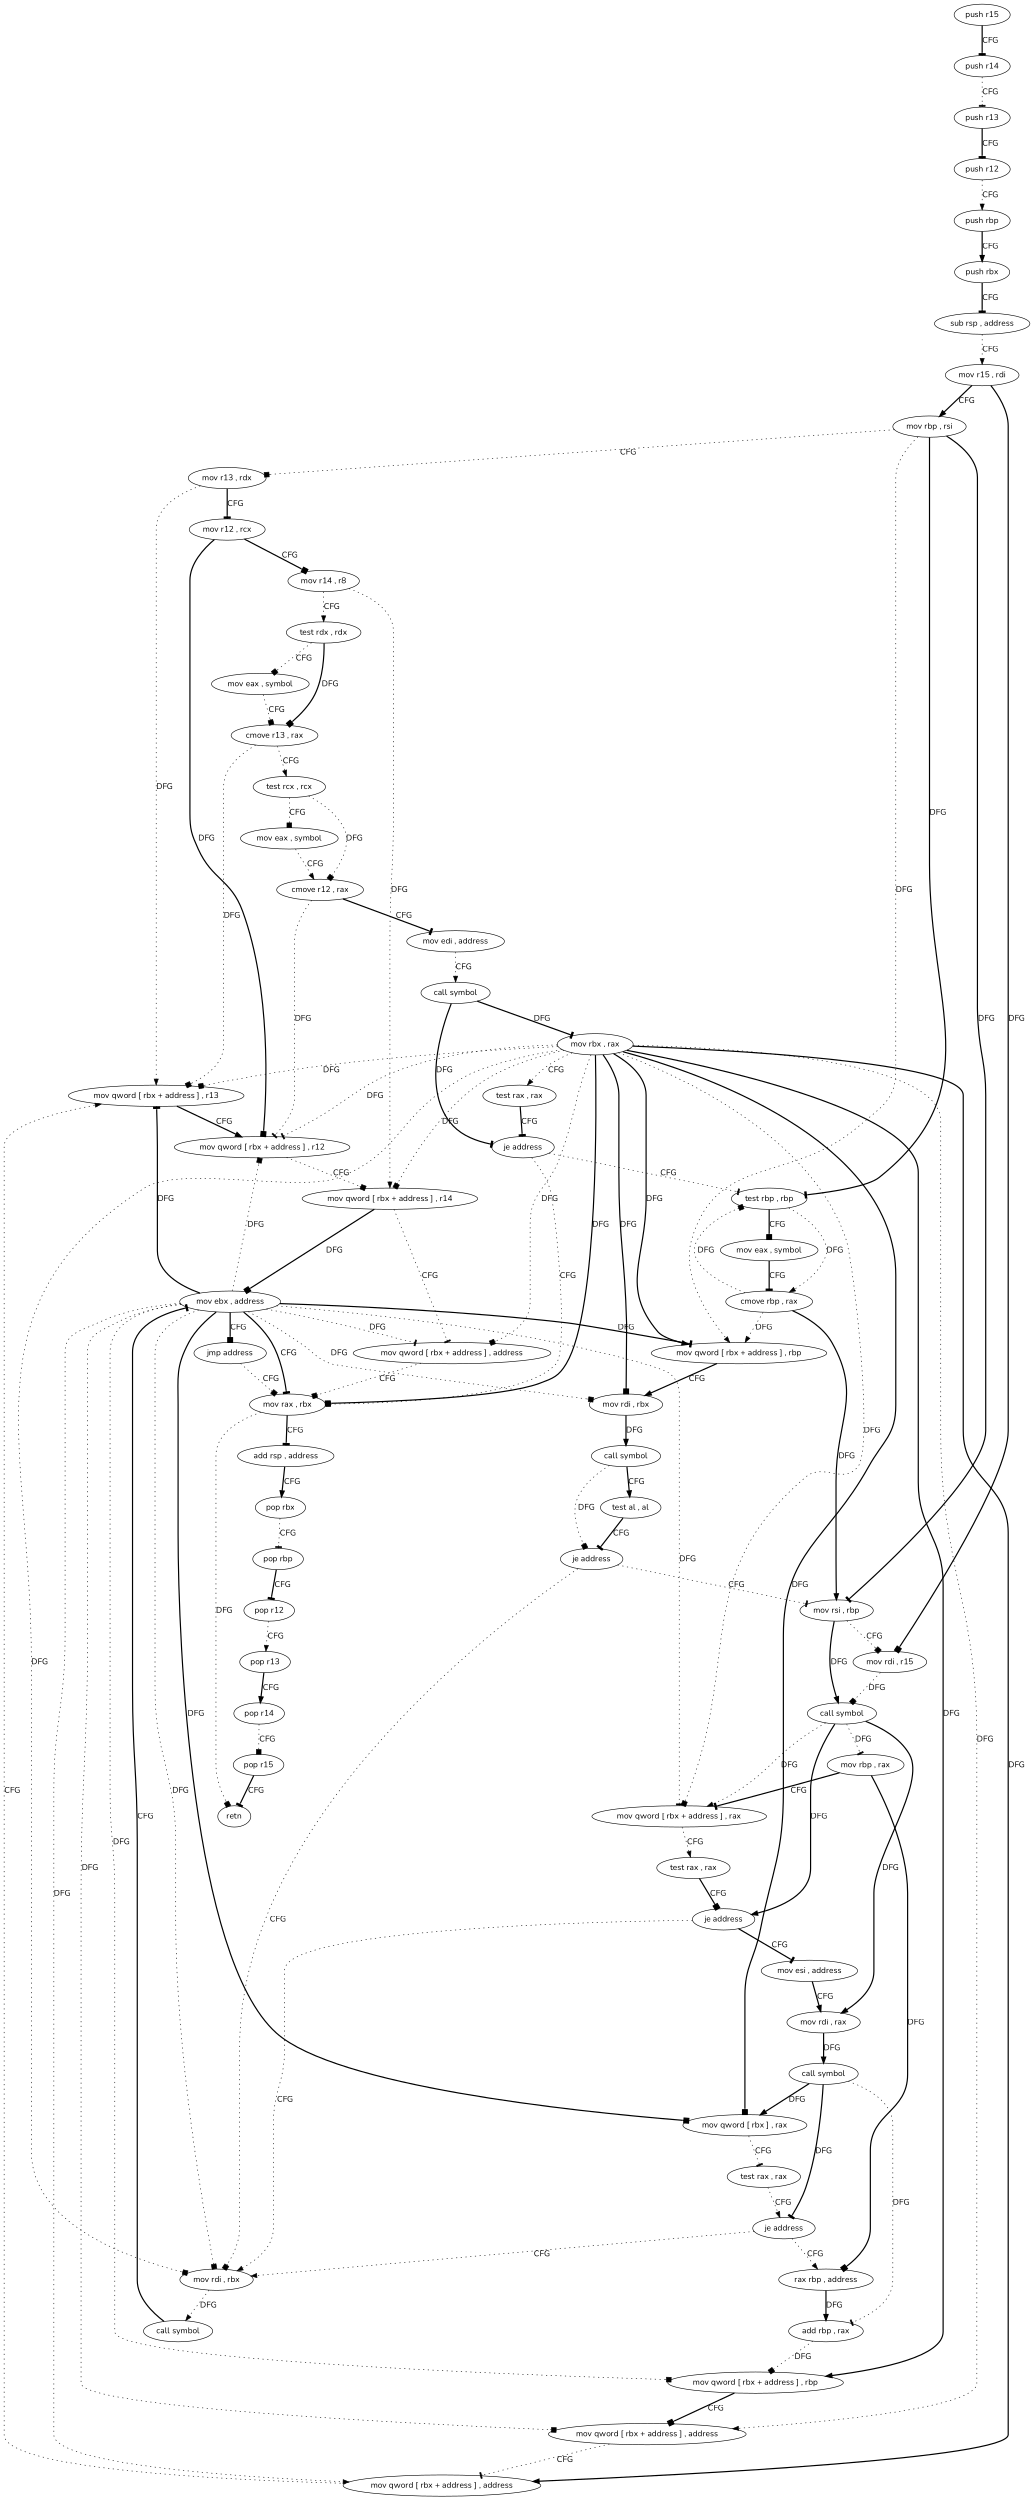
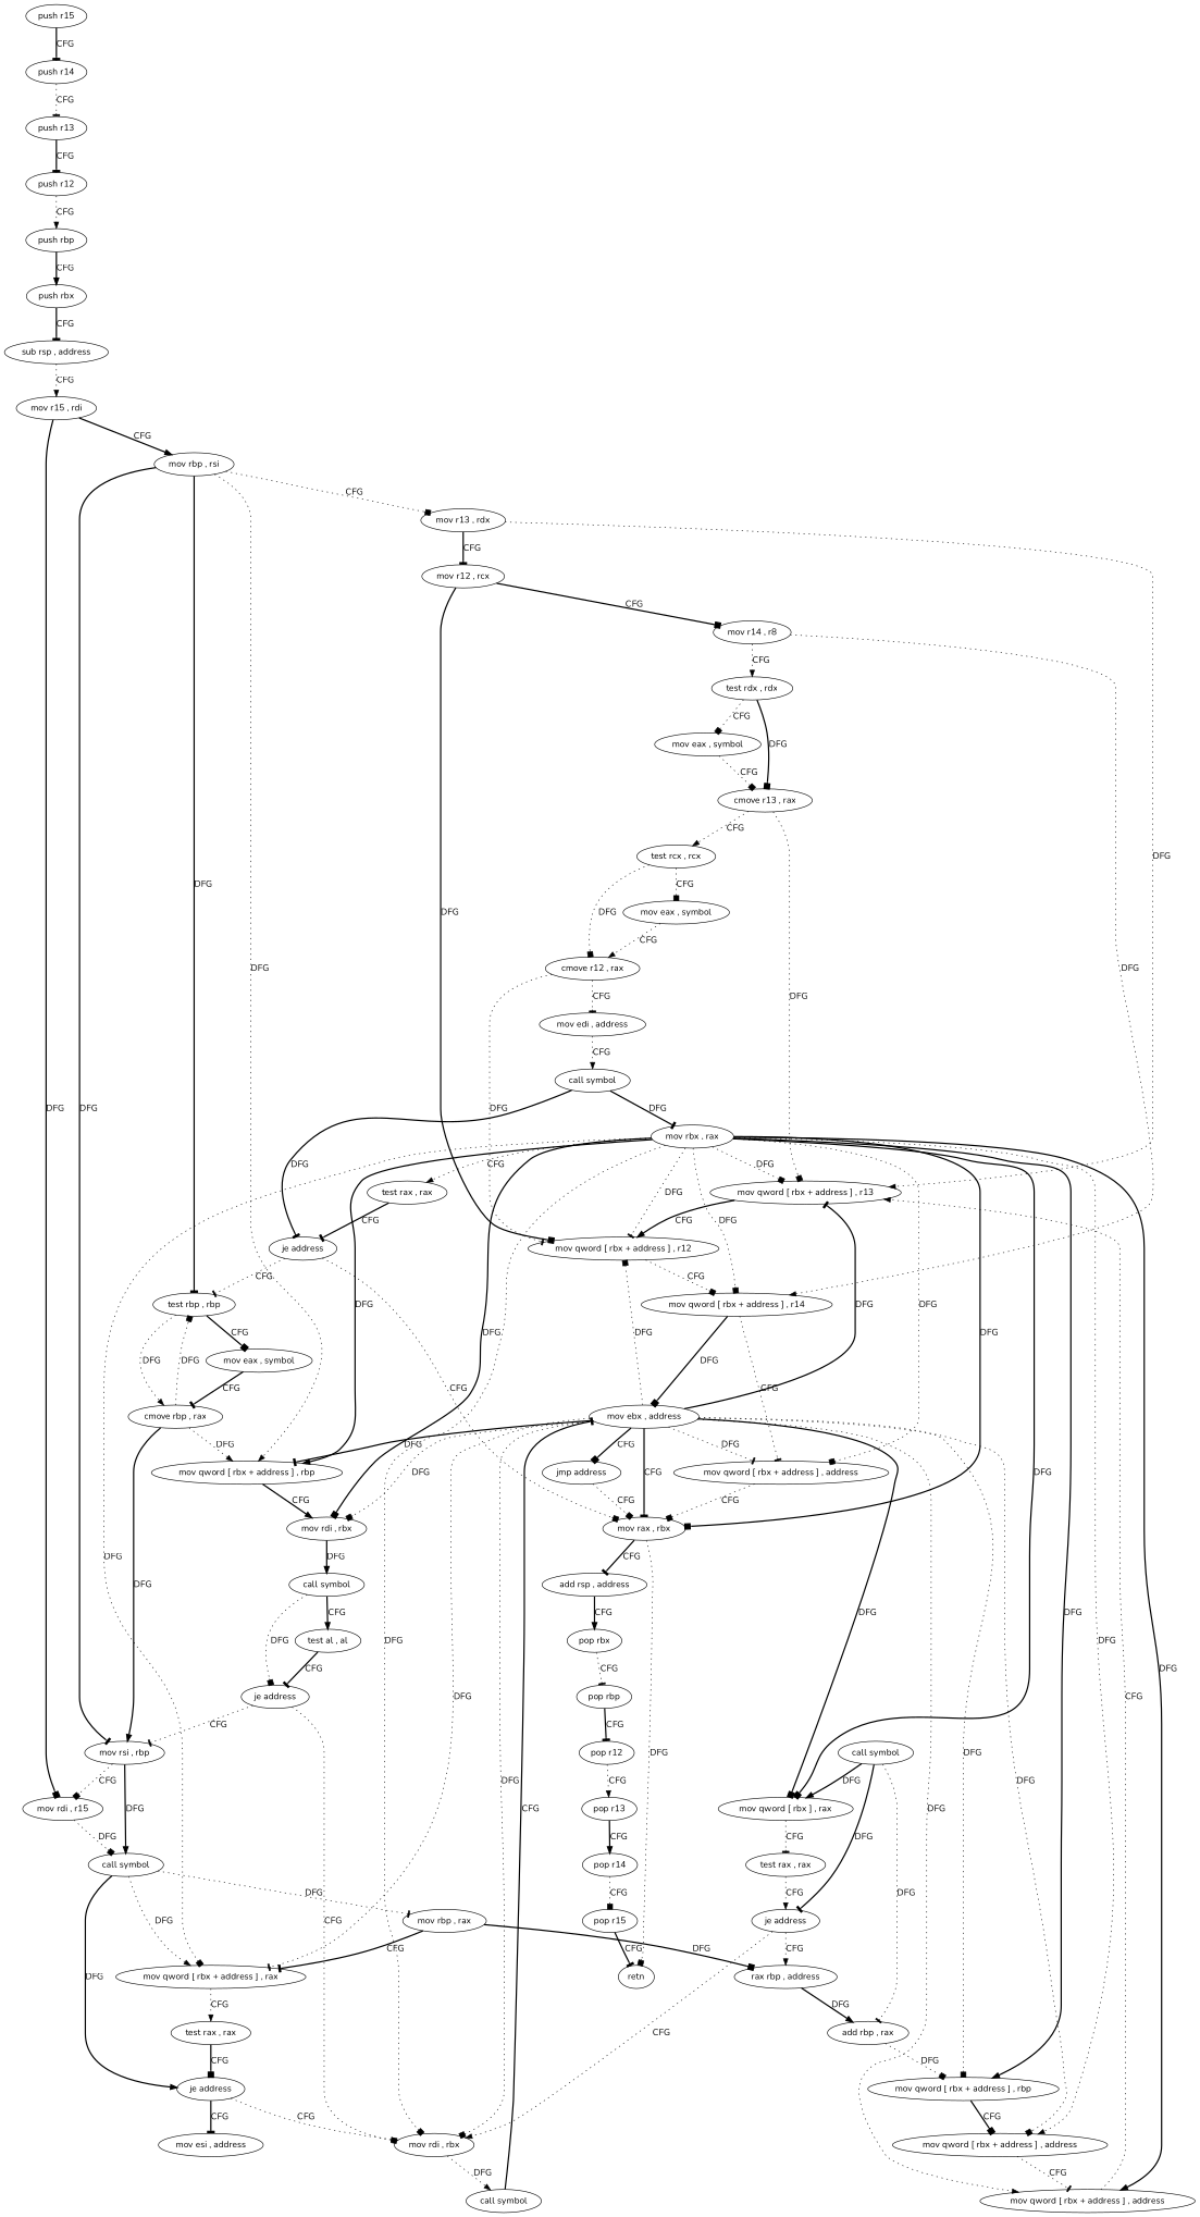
  digraph {
    fontname=Nunito
    node [fontname=Nunito]
    edge [arrowhead=normal fontname=Nunito style=dotted]
    n1 [label="push r15"]
    n2 [label="push r14"]
    n3 [label="push r13"]
    n4 [label="push r12"]
    n5 [label="push rbp"]
    n6 [label="push rbx"]
    n7 [label="sub rsp , address"]
    n8 [label="mov r15 , rdi"]
    n9 [label="mov rbp , rsi"]
    n10 [label="mov rdi , r15"]
    n11 [label="mov r13 , rdx"]
    n12 [label="test rbp , rbp"]
    n13 [label="mov qword [ rbx + address ] , rbp"]
    n14 [label="mov rsi , rbp"]
    n15 [label="call symbol"]
    n16 [label="mov r12 , rcx"]
    n17 [label="mov qword [ rbx + address ] , r13"]
    n18 [label="mov eax , symbol"]
    n19 [label="cmove rbp , rax"]
    n20 [label="mov rdi , rbx"]
    n21 [label="mov r14 , r8"]
    n22 [label="mov qword [ rbx + address ] , r12"]
    n23 [label="test rdx , rdx"]
    n24 [label="mov qword [ rbx + address ] , r14"]
    n25 [label="mov eax , symbol"]
    n26 [label="cmove r13 , rax"]
    n27 [label="mov qword [ rbx + address ] , address"]
    n28 [label="mov ebx , address"]
    n29 [label="test rcx , rcx"]
    n30 [label="mov eax , symbol"]
    n31 [label="cmove r12 , rax"]
    n32 [label="mov edi , address"]
    n33 [label="call symbol"]
    n34 [label="mov rbx , rax"]
    n35 [label="je address"]
    n36 [label="test rax , rax"]
    n37 [label="mov rax , rbx"]
    n38 [label="mov rdi , rbx"]
    n39 [label="mov qword [ rbx + address ] , rax"]
    n40 [label="mov qword [ rbx ] , rax"]
    n41 [label="mov qword [ rbx + address ] , rbp"]
    n42 [label="mov qword [ rbx + address ] , address"]
    n43 [label="mov qword [ rbx + address ] , address"]
    n44 [label="add rsp , address"]
    n45 [label=retn]
    n46 [label="call symbol"]
    n47 [label="call symbol"]
    n48 [label="test rax , rax"]
    n49 [label="test rax , rax"]
    n50 [label="pop rbx"]
    n51 [label="pop rbp"]
    n52 [label="pop r12"]
    n53 [label="pop r13"]
    n54 [label="pop r14"]
    n55 [label="pop r15"]
    n56 [label="test al , al"]
    n57 [label="je address"]
    n58 [label="mov rbp , rax"]
    n59 [label="je address"]
-   n60 [label="mov rdi , rax"]
    n61 [label="jmp address"]
    n62 [label="rax rbp , address"]
    n63 [label="mov esi , address"]
    n64 [label="call symbol"]
    n65 [label="add rbp , rax"]
    n66 [label="je address"]
    n1 -> n2 [arrowhead=tee label=CFG style=bold]
    n2 -> n3 [arrowhead=tee label=CFG]
    n3 -> n4 [arrowhead=tee label=CFG style=bold]
    n4 -> n5 [label=CFG]
    n5 -> n6 [label=CFG style=bold]
    n6 -> n7 [arrowhead=tee label=CFG style=bold]
    n7 -> n8 [label=CFG]
    n8 -> n9 [label=CFG style=bold]
    n8 -> n10 [arrowhead=box label=DFG style=bold]
    n9 -> n11 [arrowhead=box label=CFG]
    n9 -> n12 [arrowhead=tee label=DFG style=bold]
    n9 -> n13 [label=DFG]
    n9 -> n14 [arrowhead=tee label=DFG style=bold]
    n10 -> n15 [arrowhead=box label=DFG]
    n11 -> n16 [arrowhead=tee label=CFG style=bold]
    n11 -> n17 [label=DFG]
    n12 -> n18 [arrowhead=box label=CFG style=bold]
    n12 -> n19 [label=DFG]
    n13 -> n20 [label=CFG style=bold]
    n14 -> n10 [arrowhead=box label=CFG]
    n14 -> n15 [label=DFG style=bold]
    n15 -> n39 [label=DFG]
    n15 -> n58 [arrowhead=tee label=DFG]
    n15 -> n59 [label=DFG style=bold]
-   n15 -> n60 [label=DFG style=bold]
    n16 -> n21 [arrowhead=box label=CFG style=bold]
    n16 -> n22 [arrowhead=box label=DFG style=bold]
    n17 -> n22 [label=CFG style=bold]
    n18 -> n19 [arrowhead=tee label=CFG style=bold]
    n19 -> n12 [arrowhead=box label=DFG]
    n19 -> n13 [label=DFG]
    n19 -> n14 [label=DFG style=bold]
    n20 -> n46 [label=DFG style=bold]
    n21 -> n23 [label=CFG]
    n21 -> n24 [label=DFG]
    n22 -> n24 [arrowhead=box label=CFG]
    n23 -> n25 [arrowhead=box label=CFG]
    n23 -> n26 [arrowhead=box label=DFG style=bold]
    n24 -> n27 [arrowhead=tee label=CFG]
    n24 -> n28 [arrowhead=box label=DFG style=bold]
    n25 -> n26 [arrowhead=box label=CFG]
    n26 -> n17 [arrowhead=box label=DFG]
    n26 -> n29 [label=CFG]
    n27 -> n37 [arrowhead=box label=CFG]
    n28 -> n13 [arrowhead=tee label=DFG style=bold]
    n28 -> n17 [arrowhead=tee label=DFG style=bold]
    n28 -> n20 [arrowhead=box label=DFG]
    n28 -> n22 [arrowhead=box label=DFG]
    n28 -> n27 [arrowhead=tee label=DFG]
    n28 -> n37 [arrowhead=tee label=CFG style=bold]
    n28 -> n38 [arrowhead=box label=DFG]
    n28 -> n39 [arrowhead=tee label=DFG]
    n28 -> n40 [arrowhead=box label=DFG style=bold]
    n28 -> n41 [arrowhead=box label=DFG]
    n28 -> n42 [arrowhead=box label=DFG]
    n28 -> n43 [label=DFG]
    n28 -> n61 [arrowhead=box label=CFG style=bold]
    n29 -> n30 [arrowhead=box label=CFG]
    n29 -> n31 [arrowhead=box label=DFG]
    n30 -> n31 [label=CFG]
    n31 -> n22 [arrowhead=tee label=DFG]
-   n31 -> n32 [arrowhead=tee label=CFG style=bold]
+   n31 -> n32 [arrowhead=tee label=CFG]
    n32 -> n33 [label=CFG]
    n33 -> n34 [arrowhead=tee label=DFG style=bold]
    n33 -> n35 [arrowhead=tee label=DFG style=bold]
    n34 -> n13 [label=DFG style=bold]
    n34 -> n17 [arrowhead=box label=DFG]
    n34 -> n20 [arrowhead=box label=DFG style=bold]
    n34 -> n22 [arrowhead=tee label=DFG]
    n34 -> n24 [arrowhead=box label=DFG]
    n34 -> n27 [arrowhead=box label=DFG]
    n34 -> n36 [label=CFG]
    n34 -> n37 [arrowhead=box label=DFG style=bold]
    n34 -> n38 [arrowhead=box label=DFG]
    n34 -> n39 [arrowhead=box label=DFG]
    n34 -> n40 [arrowhead=box label=DFG style=bold]
    n34 -> n41 [label=DFG style=bold]
    n34 -> n42 [label=DFG]
    n34 -> n43 [label=DFG style=bold]
    n35 -> n12 [arrowhead=tee label=CFG]
    n35 -> n37 [arrowhead=box label=CFG]
    n36 -> n35 [arrowhead=tee label=CFG style=bold]
    n37 -> n44 [arrowhead=tee label=CFG style=bold]
    n37 -> n45 [arrowhead=box label=DFG]
    n38 -> n47 [label=DFG]
    n39 -> n48 [label=CFG]
    n40 -> n49 [arrowhead=tee label=CFG]
    n41 -> n42 [arrowhead=box label=CFG style=bold]
    n42 -> n43 [arrowhead=tee label=CFG]
    n43 -> n17 [label=CFG]
    n44 -> n50 [label=CFG style=bold]
    n46 -> n56 [label=CFG style=bold]
    n46 -> n57 [arrowhead=box label=DFG]
    n47 -> n28 [arrowhead=tee label=CFG style=bold]
    n48 -> n59 [arrowhead=box label=CFG style=bold]
    n49 -> n66 [label=CFG]
    n50 -> n51 [arrowhead=tee label=CFG]
    n51 -> n52 [arrowhead=tee label=CFG style=bold]
    n52 -> n53 [label=CFG]
    n53 -> n54 [label=CFG style=bold]
    n54 -> n55 [arrowhead=box label=CFG]
    n55 -> n45 [arrowhead=tee label=CFG style=bold]
    n56 -> n57 [arrowhead=tee label=CFG style=bold]
    n57 -> n14 [arrowhead=tee label=CFG]
    n57 -> n38 [arrowhead=box label=CFG]
    n58 -> n39 [arrowhead=tee label=CFG style=bold]
    n58 -> n62 [arrowhead=box label=DFG style=bold]
    n59 -> n38 [label=CFG]
    n59 -> n63 [arrowhead=tee label=CFG style=bold]
-   n60 -> n64 [label=DFG style=bold]
    n61 -> n37 [arrowhead=box label=CFG]
    n62 -> n65 [label=DFG style=bold]
-   n63 -> n60 [label=CFG style=bold]
    n64 -> n40 [label=DFG style=bold]
    n64 -> n65 [arrowhead=tee label=DFG]
    n64 -> n66 [arrowhead=tee label=DFG style=bold]
    n65 -> n41 [arrowhead=box label=DFG]
    n66 -> n38 [label=CFG]
    n66 -> n62 [label=CFG]
  }
